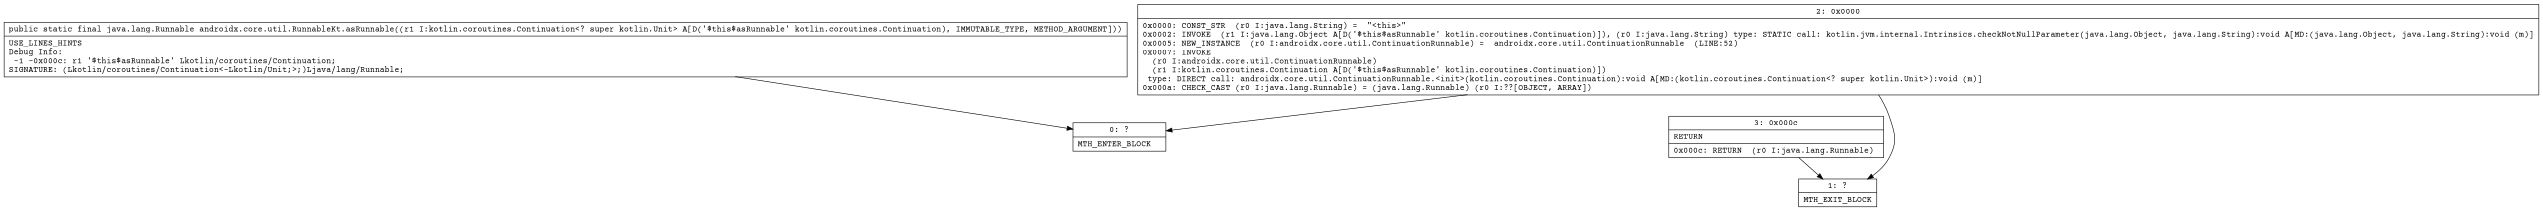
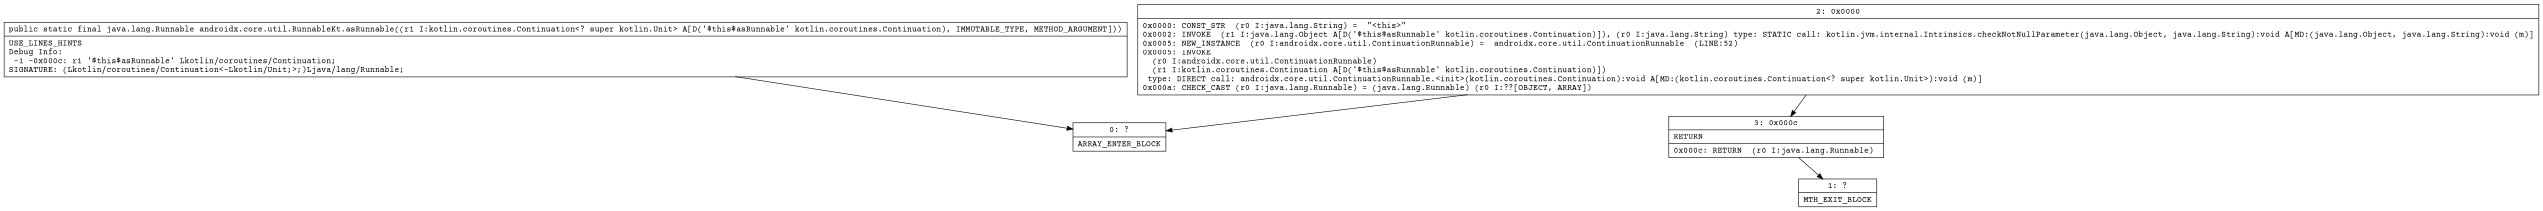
  digraph {
    fontname="Courier Prime"
    node [fontname="Courier Prime" shape=record]
    edge [fontname="Courier Prime"]
-   n1 [label="{0\:\ ?|MTH_ENTER_BLOCK\l}"]
-   n2 [label="{2\:\ 0x0000|0x0000: CONST_STR  (r0 I:java.lang.String) =  \"\<this\>\" \l0x0002: INVOKE  (r1 I:java.lang.Object A[D('$this$asRunnable' kotlin.coroutines.Continuation)]), (r0 I:java.lang.String) type: STATIC call: kotlin.jvm.internal.Intrinsics.checkNotNullParameter(java.lang.Object, java.lang.String):void A[MD:(java.lang.Object, java.lang.String):void (m)]\l0x0005: NEW_INSTANCE  (r0 I:androidx.core.util.ContinuationRunnable) =  androidx.core.util.ContinuationRunnable  (LINE:52)\l0x0007: INVOKE  \l  (r0 I:androidx.core.util.ContinuationRunnable)\l  (r1 I:kotlin.coroutines.Continuation A[D('$this$asRunnable' kotlin.coroutines.Continuation)])\l type: DIRECT call: androidx.core.util.ContinuationRunnable.\<init\>(kotlin.coroutines.Continuation):void A[MD:(kotlin.coroutines.Continuation\<? super kotlin.Unit\>):void (m)]\l0x000a: CHECK_CAST (r0 I:java.lang.Runnable) = (java.lang.Runnable) (r0 I:??[OBJECT, ARRAY]) \l}"]
+   n1 [label="{0\:\ ?|ARRAY_ENTER_BLOCK\l}"]
+   n2 [label="{2\:\ 0x0000|0x0000: CONST_STR  (r0 I:java.lang.String) =  \"\<this\>\" \l0x0002: INVOKE  (r1 I:java.lang.Object A[D('$this$asRunnable' kotlin.coroutines.Continuation)]), (r0 I:java.lang.String) type: STATIC call: kotlin.jvm.internal.Intrinsics.checkNotNullParameter(java.lang.Object, java.lang.String):void A[MD:(java.lang.Object, java.lang.String):void (m)]\l0x0005: NEW_INSTANCE  (r0 I:androidx.core.util.ContinuationRunnable) =  androidx.core.util.ContinuationRunnable  (LINE:52)\l0x0005: INVOKE  \l  (r0 I:androidx.core.util.ContinuationRunnable)\l  (r1 I:kotlin.coroutines.Continuation A[D('$this$asRunnable' kotlin.coroutines.Continuation)])\l type: DIRECT call: androidx.core.util.ContinuationRunnable.\<init\>(kotlin.coroutines.Continuation):void A[MD:(kotlin.coroutines.Continuation\<? super kotlin.Unit\>):void (m)]\l0x000a: CHECK_CAST (r0 I:java.lang.Runnable) = (java.lang.Runnable) (r0 I:??[OBJECT, ARRAY]) \l}"]
    n3 [label="{3\:\ 0x000c|RETURN\l|0x000c: RETURN  (r0 I:java.lang.Runnable) \l}"]
    n4 [label="{1\:\ ?|MTH_EXIT_BLOCK\l}"]
    n5 [label="{public static final java.lang.Runnable androidx.core.util.RunnableKt.asRunnable((r1 I:kotlin.coroutines.Continuation\<? super kotlin.Unit\> A[D('$this$asRunnable' kotlin.coroutines.Continuation), IMMUTABLE_TYPE, METHOD_ARGUMENT]))  | USE_LINES_HINTS\lDebug Info:\l  \-1 \-0x000c: r1 '$this$asRunnable' Lkotlin\/coroutines\/Continuation;\lSIGNATURE: (Lkotlin\/coroutines\/Continuation\<\-Lkotlin\/Unit;\>;)Ljava\/lang\/Runnable;\l}"]
    n2 -> n1
-   n2 -> n4
+   n2 -> n3
    n3 -> n4
    n5 -> n1
  }
